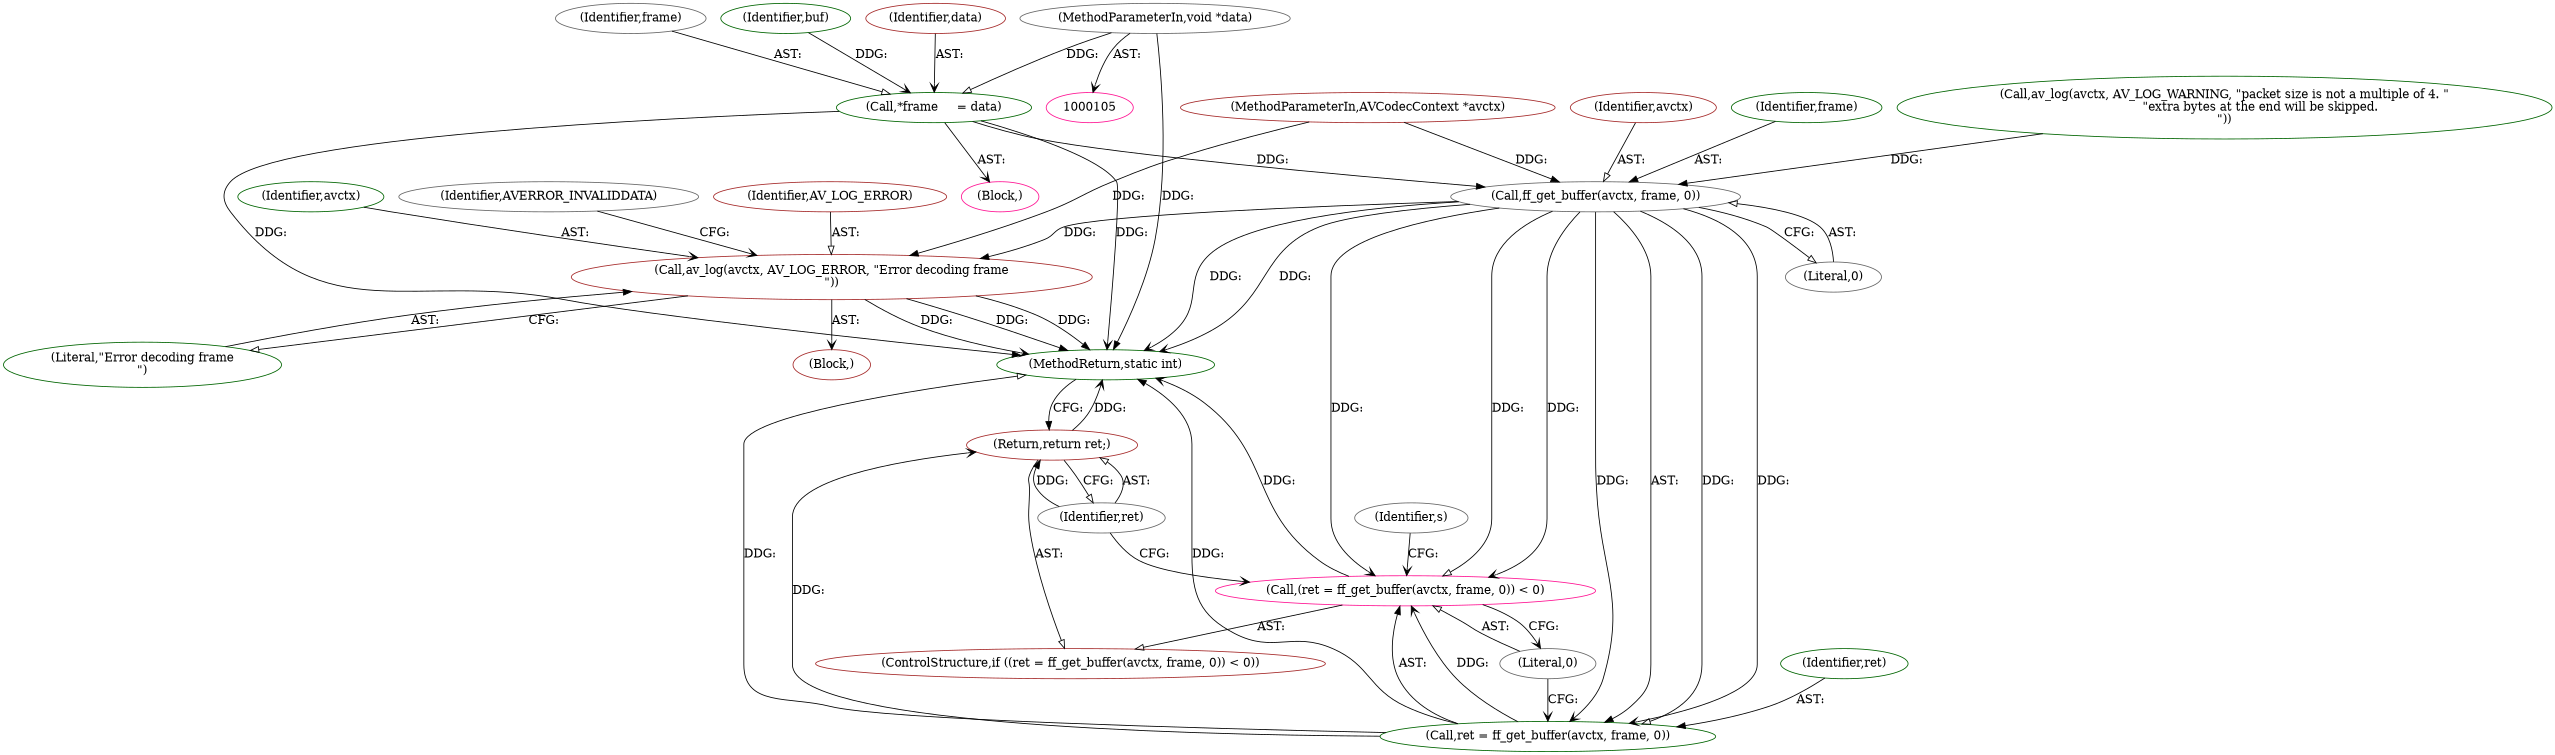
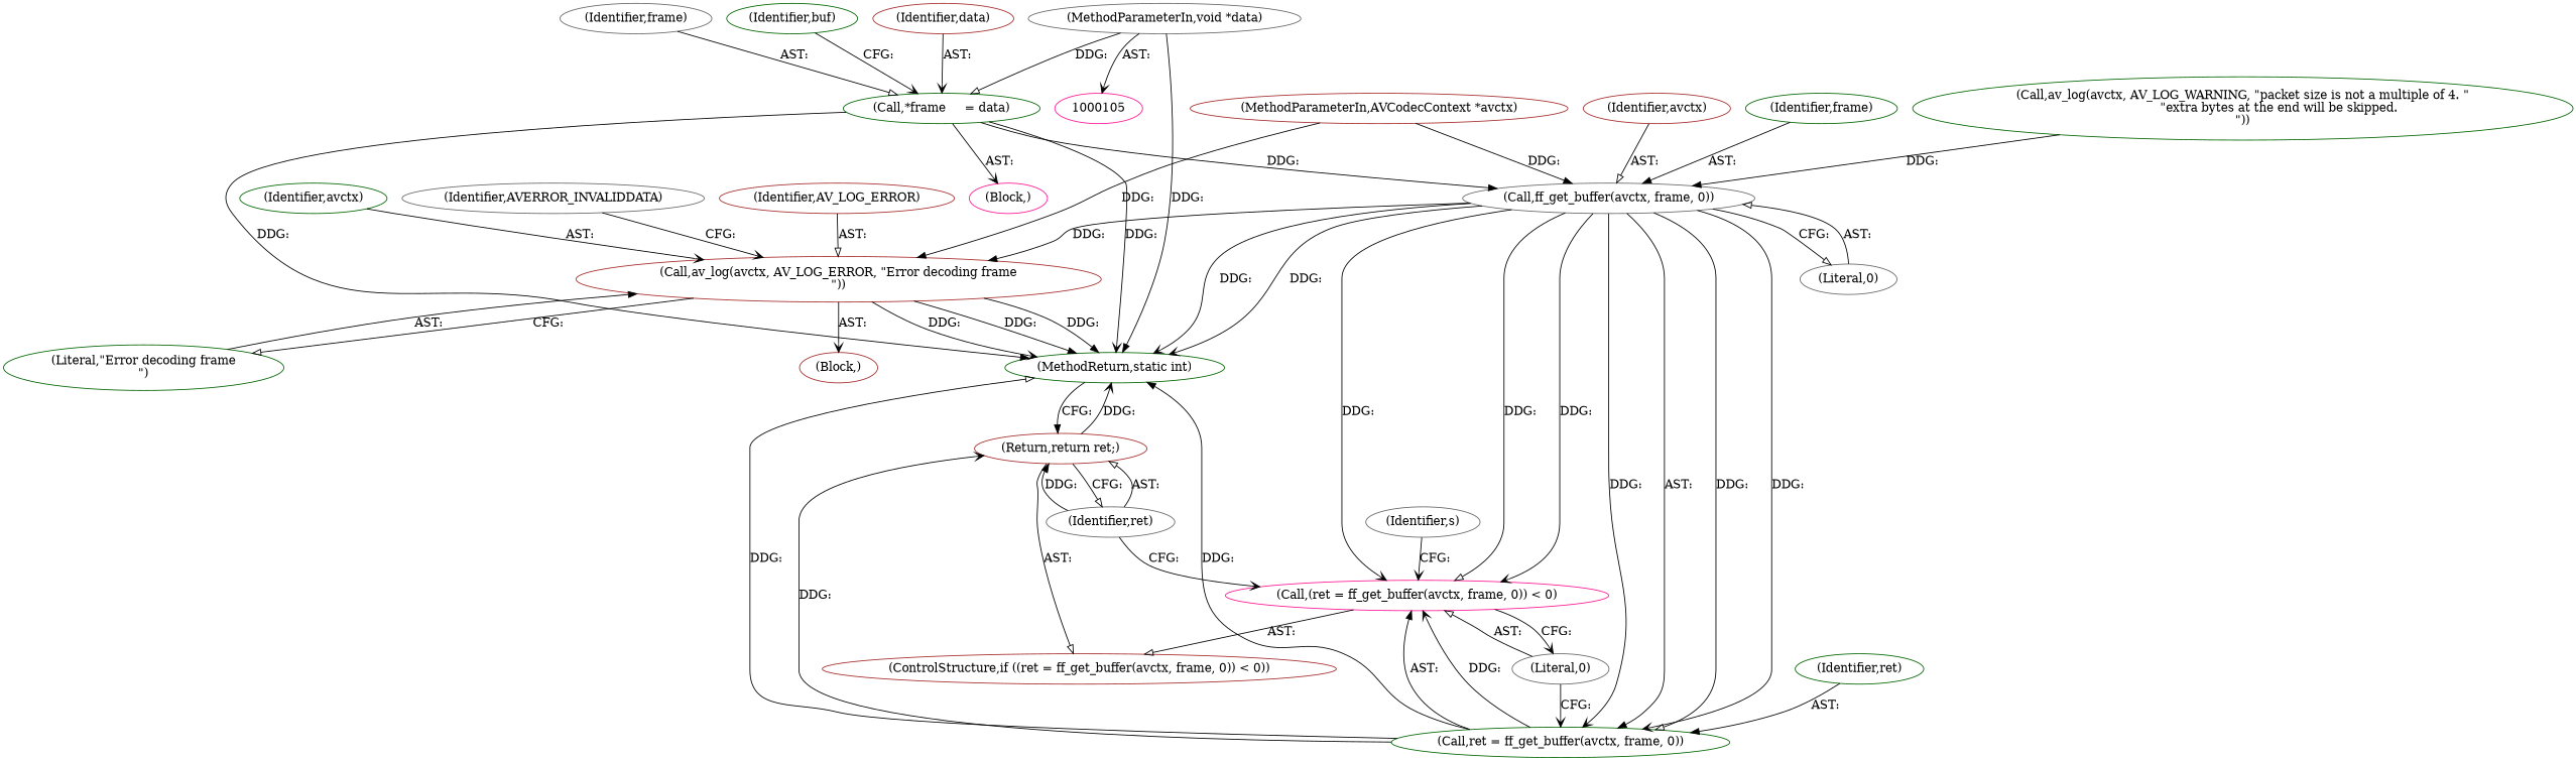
  digraph {
    fontname="DejaVu Serif"
    node [color=darkgreen fontname="DejaVu Serif"]
    edge [arrowhead=vee fontname="DejaVu Serif"]
    n1 [color=gray40 label="(MethodParameterIn,void *data)"]
    n2 [label="(Call,*frame     = data)"]
    n3 [label="(MethodReturn,static int)"]
    1000105 [color=deeppink]
    n5 [color=gray40 label="(Call,ff_get_buffer(avctx, frame, 0))"]
    n6 [color=deeppink label="(Block,)"]
    n7 [color=brown label="(Return,return ret;)"]
    n8 [color=deeppink label="(Call,(ret = ff_get_buffer(avctx, frame, 0)) < 0)"]
    n9 [label="(Call,ret = ff_get_buffer(avctx, frame, 0))"]
    n10 [color=brown label="(Call,av_log(avctx, AV_LOG_ERROR, \"Error decoding frame\n\"))"]
    n11 [color=gray40 label="(Literal,0)"]
    n12 [color=brown label="(Identifier,data)"]
    n13 [color=brown label="(ControlStructure,if ((ret = ff_get_buffer(avctx, frame, 0)) < 0))"]
    n14 [color=gray40 label="(Literal,0)"]
    n15 [label="(Literal,\"Error decoding frame\n\")"]
    n16 [color=brown label="(Block,)"]
    n17 [color=gray40 label="(Identifier,ret)"]
    n18 [label="(Call,av_log(avctx, AV_LOG_WARNING, \"packet size is not a multiple of 4. \"\n                   \"extra bytes at the end will be skipped.\n\"))"]
    n19 [color=brown label="(Identifier,avctx)"]
    n20 [color=brown label="(Identifier,AV_LOG_ERROR)"]
    n21 [label="(Identifier,ret)"]
    n22 [color=gray40 label="(Identifier,frame)"]
    n23 [label="(Identifier,buf)"]
    n24 [color=gray40 label="(Identifier,AVERROR_INVALIDDATA)"]
    n25 [label="(Identifier,avctx)"]
    n26 [label="(Identifier,frame)"]
    n27 [color=brown label="(MethodParameterIn,AVCodecContext *avctx)"]
    n28 [color=gray40 label="(Identifier,s)"]
    n1 -> n2 [arrowhead=onormal label="DDG: "]
    n1 -> n3 [arrowhead=normal label="DDG: "]
    n1 -> 1000105 [label="AST: "]
    n2 -> n3 [label="DDG: "]
    n2 -> n3 [arrowhead=normal label="DDG: "]
    n2 -> n5 [arrowhead=normal label="DDG: "]
    n2 -> n6 [label="AST: "]
    n3 -> n7 [arrowhead=normal label="CFG: "]
    n5 -> n3 [label="DDG: "]
    n5 -> n3 [label="DDG: "]
    n5 -> n8 [label="DDG: "]
    n5 -> n8 [label="DDG: "]
    n5 -> n8 [arrowhead=onormal label="DDG: "]
    n5 -> n9 [arrowhead=normal label="AST: "]
    n5 -> n9 [arrowhead=onormal label="DDG: "]
    n5 -> n9 [label="DDG: "]
    n5 -> n9 [label="DDG: "]
    n5 -> n10 [arrowhead=normal label="DDG: "]
    n5 -> n11 [arrowhead=onormal label="CFG: "]
    n7 -> n3 [label="DDG: "]
    n7 -> n13 [arrowhead=onormal label="AST: "]
    n7 -> n17 [arrowhead=onormal label="CFG: "]
-   n8 -> n3 [label="DDG: "]
    n8 -> n13 [arrowhead=onormal label="AST: "]
    n8 -> n14 [label="CFG: "]
    n9 -> n3 [arrowhead=onormal label="DDG: "]
    n9 -> n3 [arrowhead=normal label="DDG: "]
    n9 -> n7 [label="DDG: "]
    n9 -> n8 [arrowhead=normal label="AST: "]
    n9 -> n8 [label="DDG: "]
    n10 -> n3 [arrowhead=normal label="DDG: "]
    n10 -> n3 [arrowhead=normal label="DDG: "]
    n10 -> n3 [label="DDG: "]
    n10 -> n15 [arrowhead=onormal label="CFG: "]
    n10 -> n16 [label="AST: "]
    n11 -> n5 [arrowhead=onormal label="AST: "]
    n12 -> n2 [label="AST: "]
    n14 -> n8 [arrowhead=onormal label="AST: "]
    n14 -> n9 [label="CFG: "]
    n15 -> n10 [arrowhead=normal label="AST: "]
    n17 -> n7 [arrowhead=onormal label="AST: "]
    n17 -> n7 [arrowhead=normal label="DDG: "]
    n17 -> n8 [label="CFG: "]
    n18 -> n5 [arrowhead=normal label="DDG: "]
    n19 -> n5 [arrowhead=onormal label="AST: "]
    n20 -> n10 [arrowhead=onormal label="AST: "]
    n21 -> n9 [arrowhead=normal label="AST: "]
    n22 -> n2 [arrowhead=onormal label="AST: "]
-   n23 -> n2 [label="DDG: "]
+   n23 -> n2 [label="CFG: "]
    n24 -> n10 [label="CFG: "]
    n25 -> n10 [label="AST: "]
    n26 -> n5 [arrowhead=normal label="AST: "]
    n27 -> n5 [arrowhead=normal label="DDG: "]
    n27 -> n10 [arrowhead=normal label="DDG: "]
    n28 -> n8 [label="CFG: "]
  }
